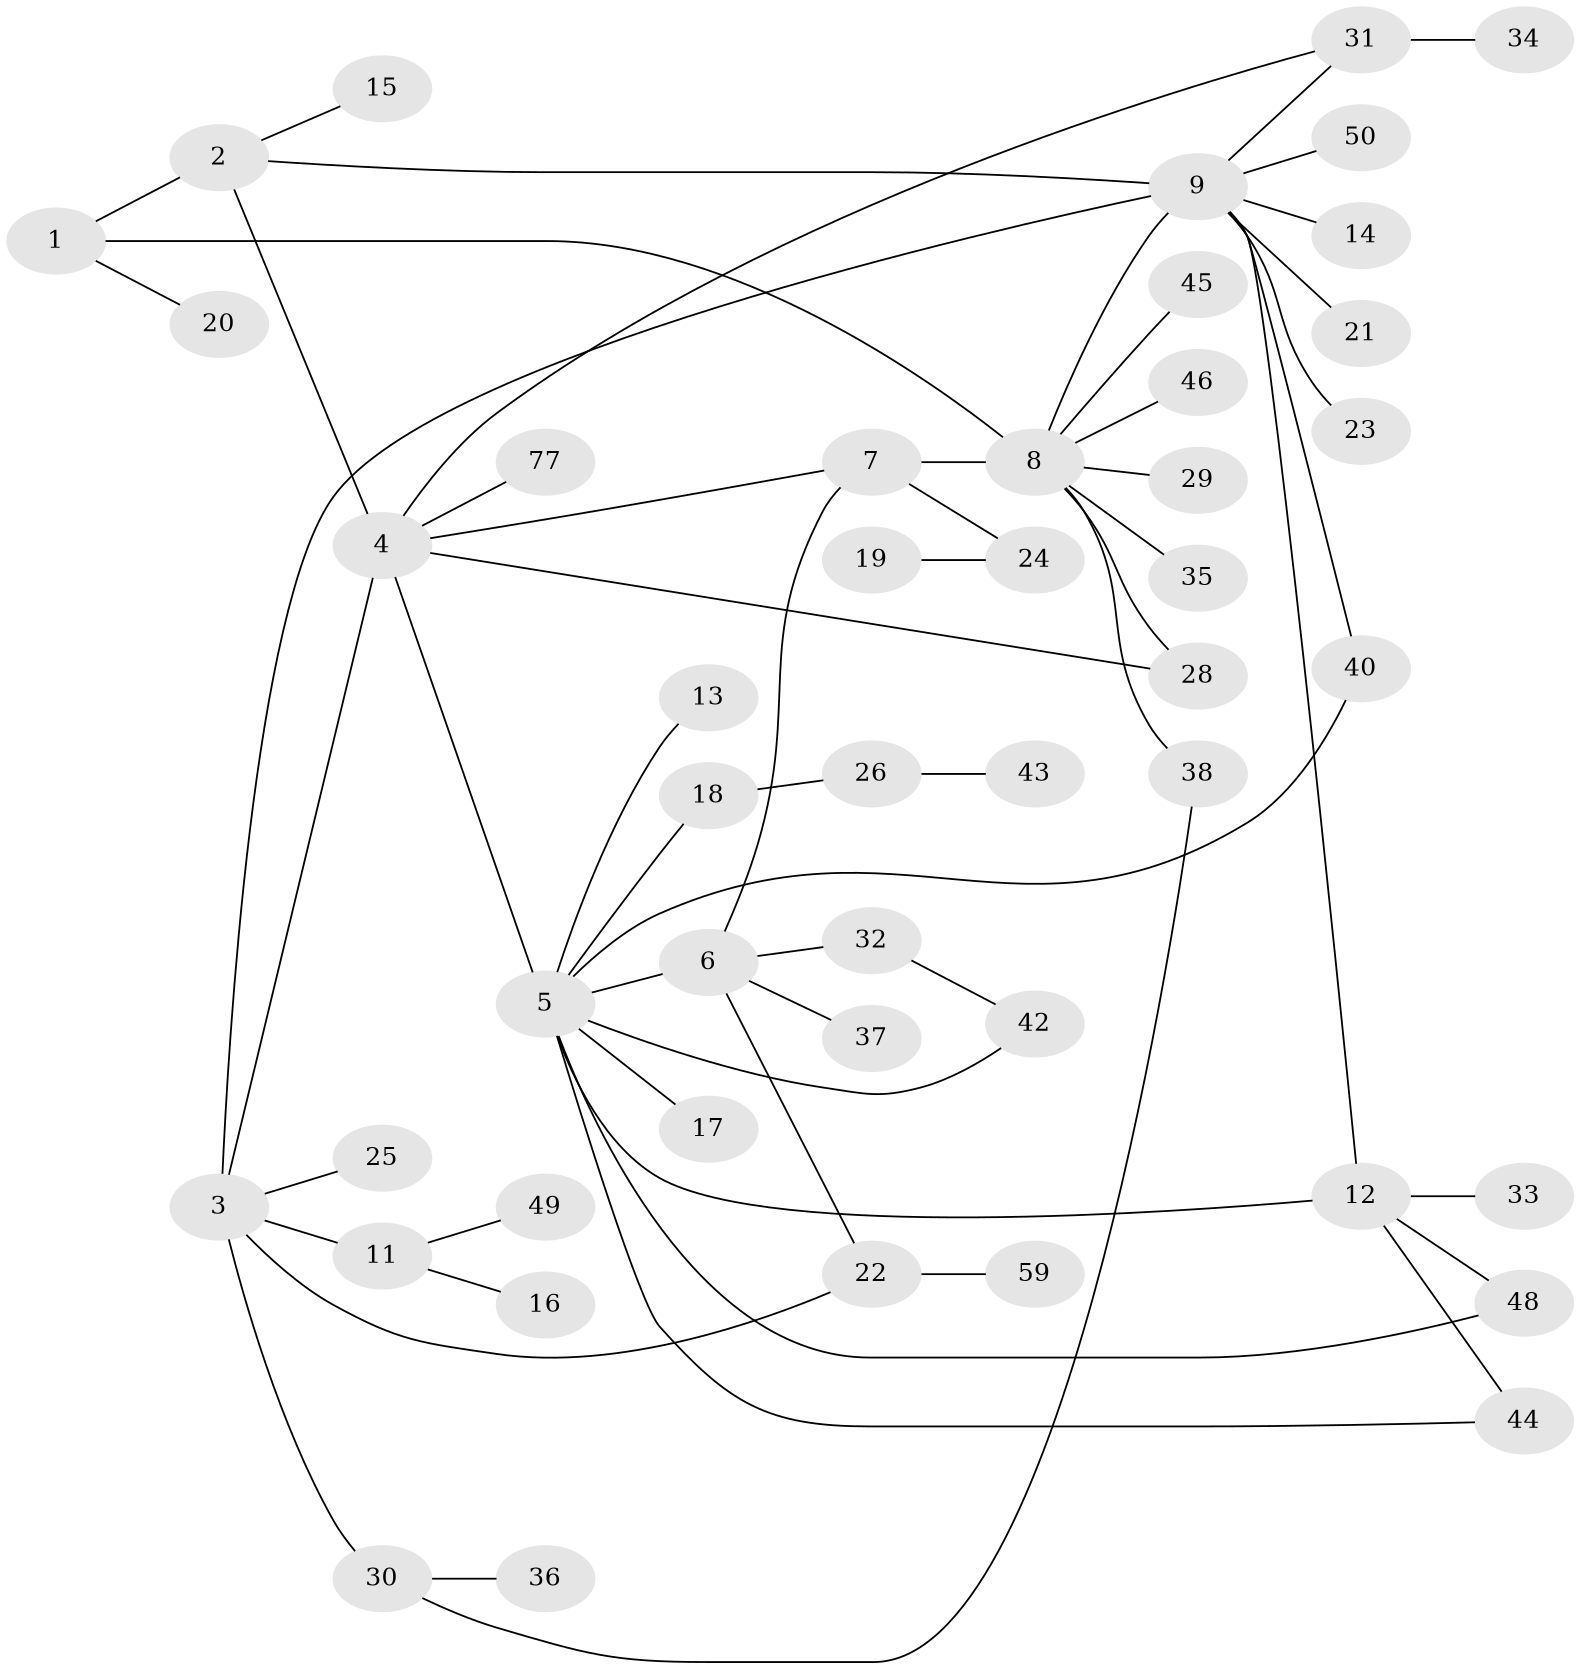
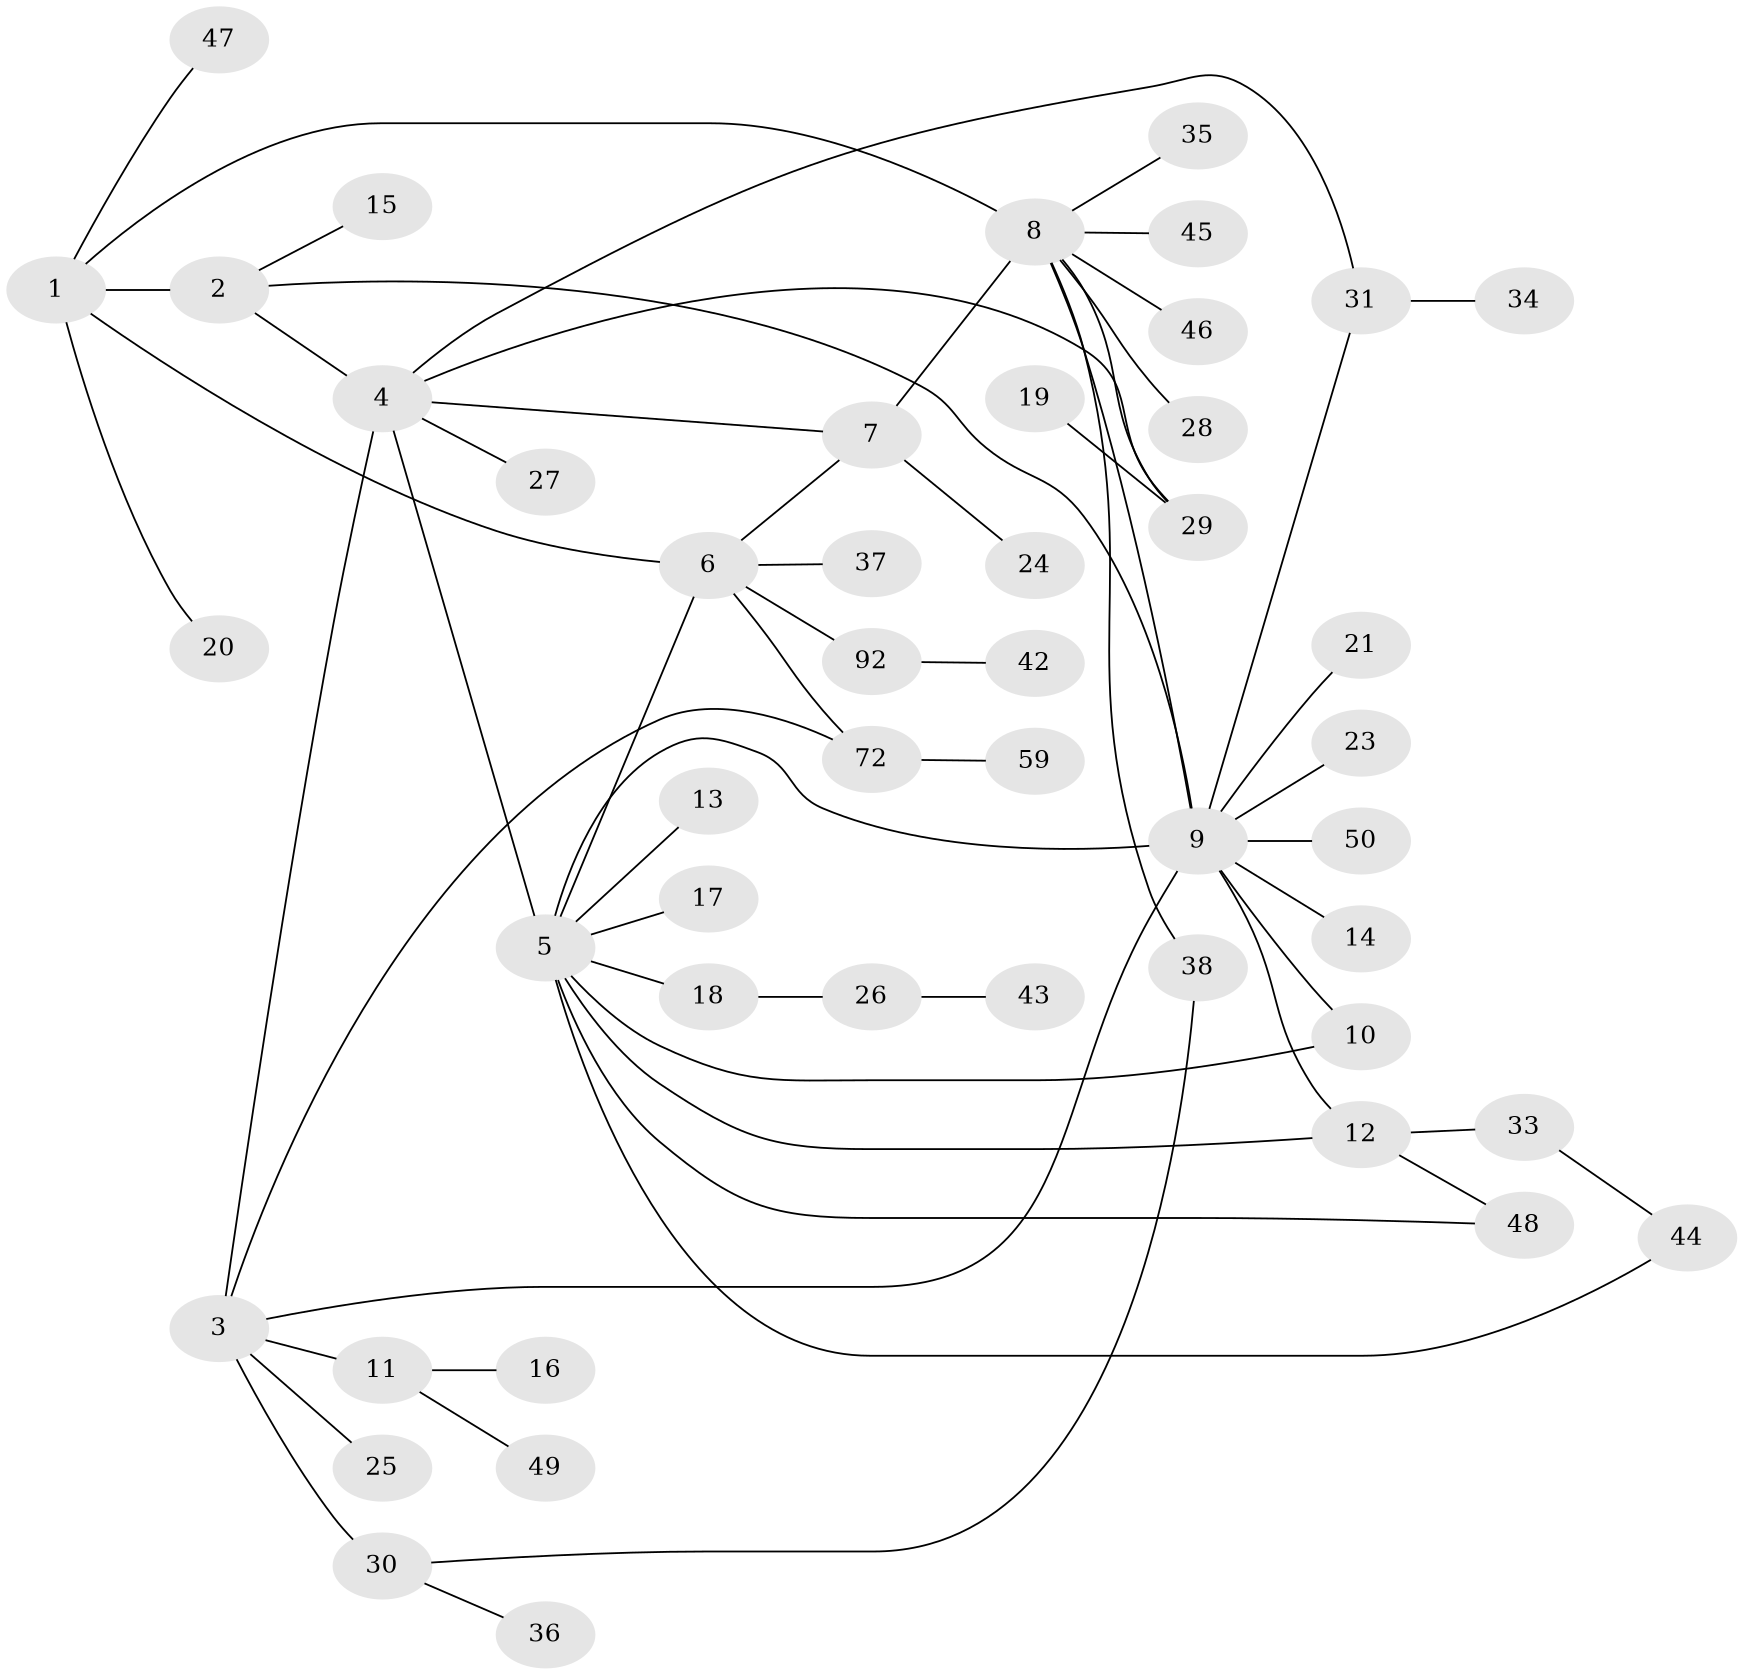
  graph {
    rankdir=LR
    node [color=gray90 style=filled]
    1
    2
    6
    8
    20
+   47
    4
    9
    15
-   22
+   22 [label=72]
    7
-   32
+   32 [label=92]
    37
    38
    28
    29
    35
    45
    46
    5
-   27 [label=77]
+   27
    31
    12
-   40
+   40 [label=10]
    14
    21
    23
    50
    3
    11
    25
    30
    16
    49
    n35 [label=59]
    36
    13
    17
    18
    44
    48
    24
    34
    33
    26
    42
    19
    43
    1 -- 2
+   1 -- 6
    1 -- 8
    1 -- 20
+   1 -- 47
    2 -- 4
    2 -- 9
    2 -- 15
    6 -- 22
    6 -- 7
    6 -- 32
    6 -- 37
    8 -- 9
    8 -- 38
    8 -- 28
    8 -- 29
    8 -- 35
    8 -- 45
    8 -- 46
    4 -- 7
-   4 -- 28
+   4 -- 29
    4 -- 5
    4 -- 27
    4 -- 31
    9 -- 31
    9 -- 12
    9 -- 40
    9 -- 14
    9 -- 21
    9 -- 23
    9 -- 50
    22 -- n35
    7 -- 8
    7 -- 24
    32 -- 42
    5 -- 6
-   5 -- 42
+   5 -- 9
    5 -- 12
    5 -- 40
    5 -- 13
    5 -- 17
    5 -- 18
    5 -- 44
    5 -- 48
    31 -- 34
-   12 -- 44
+   33 -- 44
    12 -- 48
    12 -- 33
    3 -- 4
    3 -- 9
    3 -- 22
    3 -- 11
    3 -- 25
    3 -- 30
    11 -- 16
    11 -- 49
    30 -- 38
    30 -- 36
    18 -- 26
    26 -- 43
-   19 -- 24
+   19 -- 29
  }
